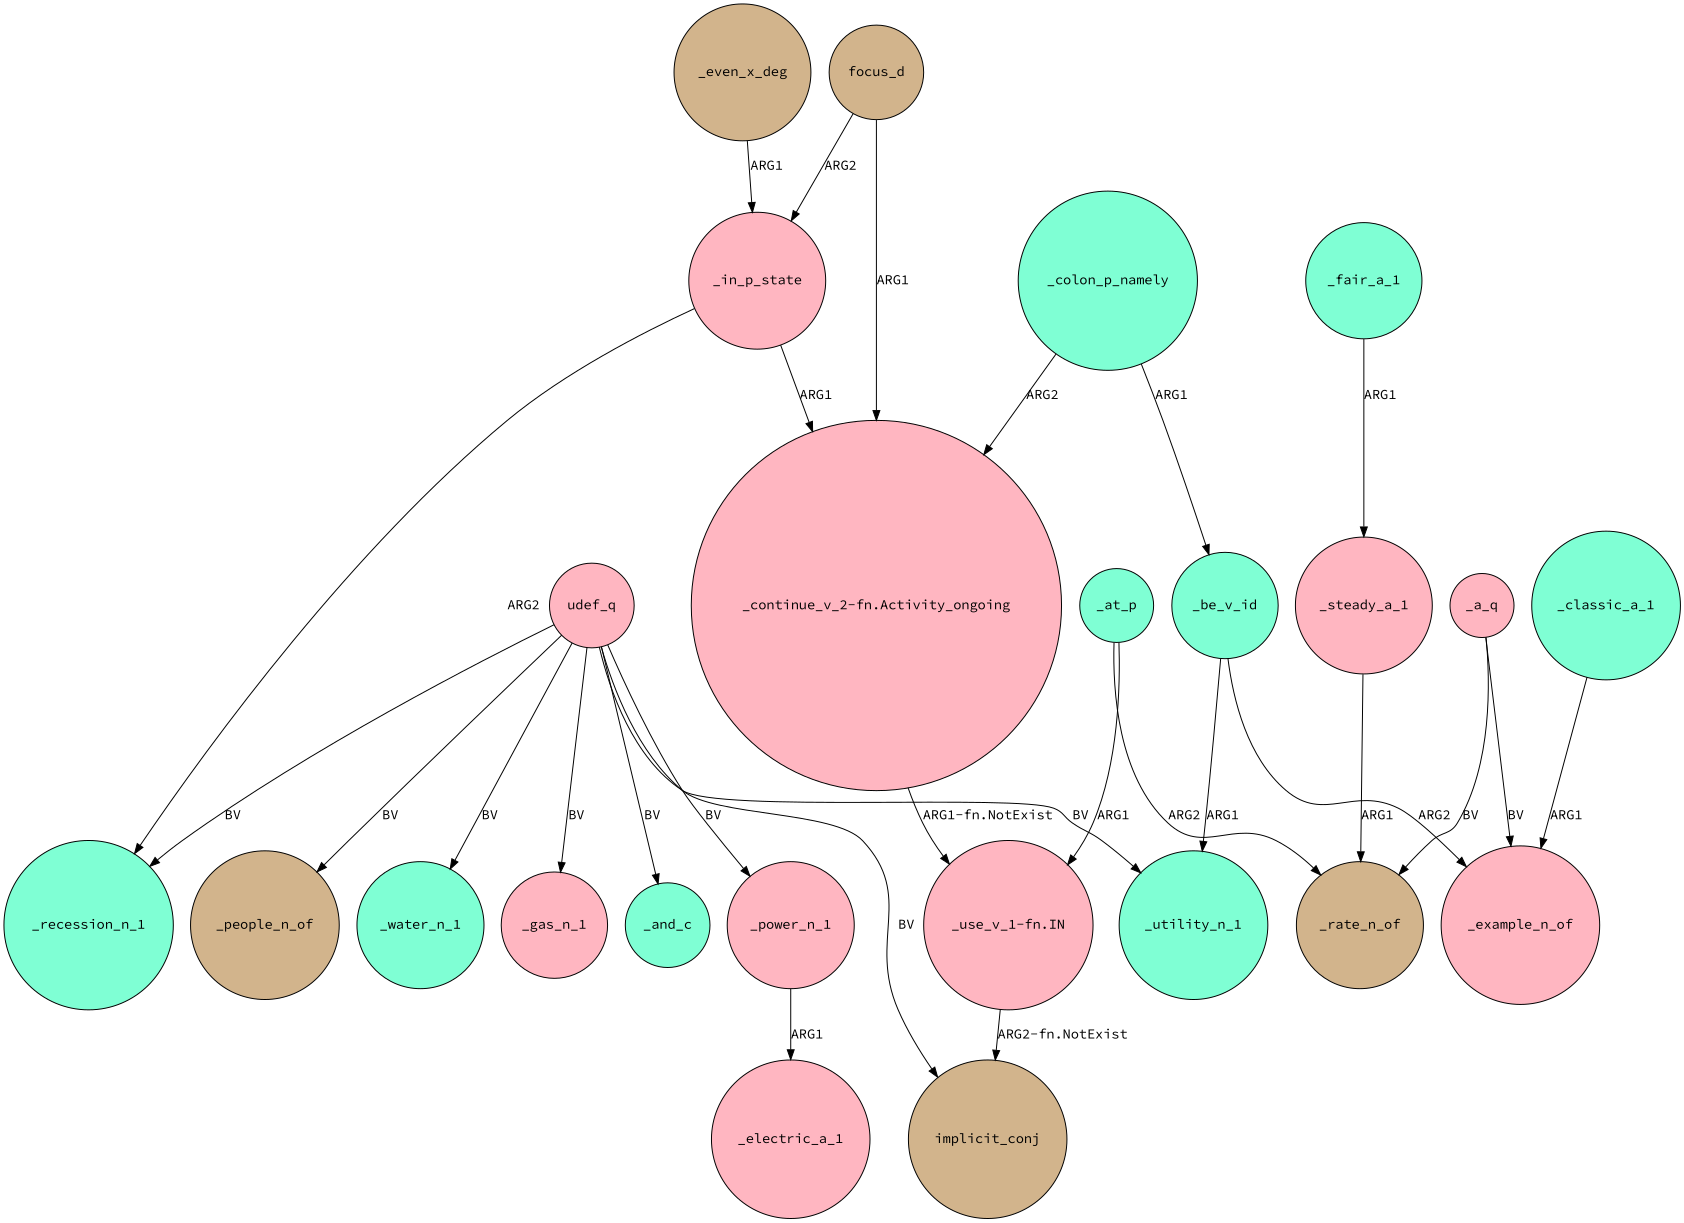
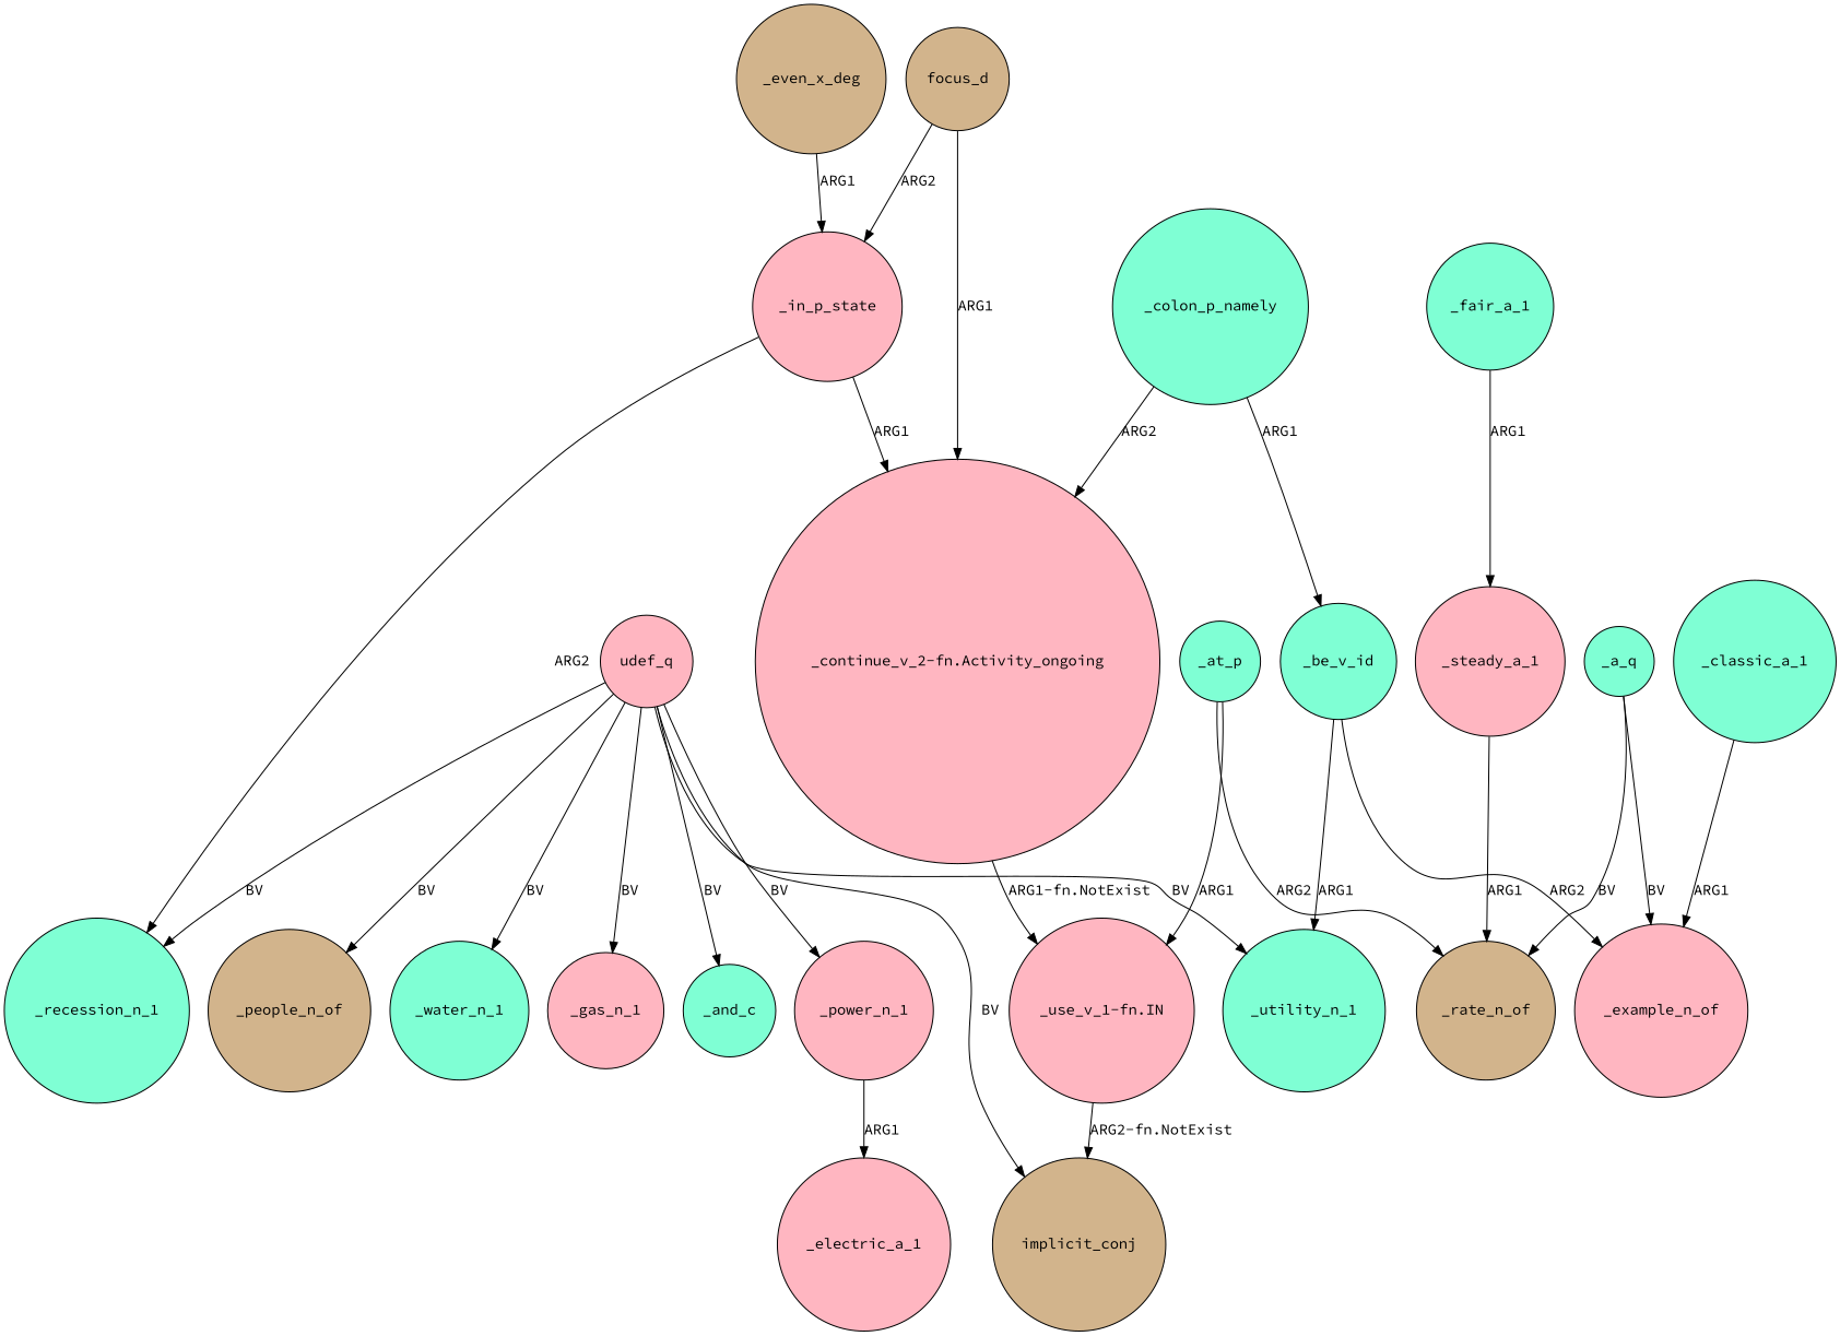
  digraph {
    fontname="Source Code Pro"
    node [fillcolor=lightpink fontname="Source Code Pro" shape=circle style=filled]
    edge [fontname="Source Code Pro"]
    _recession_n_1 [fillcolor=aquamarine]
    _in_p_state
    "_continue_v_2-fn.Activity_ongoing"
    "_use_v_1-fn.IN"
    _at_p [fillcolor=aquamarine]
    _rate_n_of [fillcolor=tan]
    implicit_conj [fillcolor=tan]
    _colon_p_namely [fillcolor=aquamarine]
    _be_v_id [fillcolor=aquamarine]
    _utility_n_1 [fillcolor=aquamarine]
    _example_n_of
    focus_d [fillcolor=tan]
    _even_x_deg [fillcolor=tan]
    udef_q
    _power_n_1
    _people_n_of [fillcolor=tan]
    _water_n_1 [fillcolor=aquamarine]
    _gas_n_1
    _and_c [fillcolor=aquamarine]
    _electric_a_1
-   _a_q
+   _a_q [fillcolor=aquamarine]
    _steady_a_1
    _fair_a_1 [fillcolor=aquamarine]
    _classic_a_1 [fillcolor=aquamarine]
    _in_p_state -> _recession_n_1 [label=ARG2]
    _in_p_state -> "_continue_v_2-fn.Activity_ongoing" [label=ARG1]
    "_continue_v_2-fn.Activity_ongoing" -> "_use_v_1-fn.IN" [label="ARG1-fn.NotExist"]
    "_use_v_1-fn.IN" -> implicit_conj [label="ARG2-fn.NotExist"]
    _at_p -> "_use_v_1-fn.IN" [label=ARG1]
    _at_p -> _rate_n_of [label=ARG2]
    _colon_p_namely -> "_continue_v_2-fn.Activity_ongoing" [label=ARG2]
    _colon_p_namely -> _be_v_id [label=ARG1]
    _be_v_id -> _utility_n_1 [label=ARG1]
    _be_v_id -> _example_n_of [label=ARG2]
    focus_d -> _in_p_state [label=ARG2]
    focus_d -> "_continue_v_2-fn.Activity_ongoing" [label=ARG1]
    _even_x_deg -> _in_p_state [label=ARG1]
    udef_q -> _recession_n_1 [label=BV]
    udef_q -> implicit_conj [label=BV]
    udef_q -> _utility_n_1 [label=BV]
    udef_q -> _power_n_1 [label=BV]
    udef_q -> _people_n_of [label=BV]
    udef_q -> _water_n_1 [label=BV]
    udef_q -> _gas_n_1 [label=BV]
    udef_q -> _and_c [label=BV]
    _power_n_1 -> _electric_a_1 [label=ARG1]
    _a_q -> _rate_n_of [label=BV]
    _a_q -> _example_n_of [label=BV]
    _steady_a_1 -> _rate_n_of [label=ARG1]
    _fair_a_1 -> _steady_a_1 [label=ARG1]
    _classic_a_1 -> _example_n_of [label=ARG1]
  }
